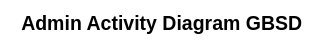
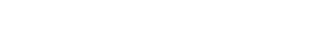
  <mxCell id="0" />
  <mxCell id="1" parent="0" />
- <mxCell id="2" value="&lt;font style=&quot;font-size: 26px&quot;&gt;&lt;b&gt;Admin Activity Diagram GBSD&lt;/b&gt;&lt;/font&gt;" style="text;html=1;align=center;verticalAlign=middle;resizable=0;points=[];autosize=1;strokeColor=none;fillColor=none;" vertex="1" parent="1"><mxGeometry x="20" y="20" width="390" height="20" as="geometry" /></mxCell>
